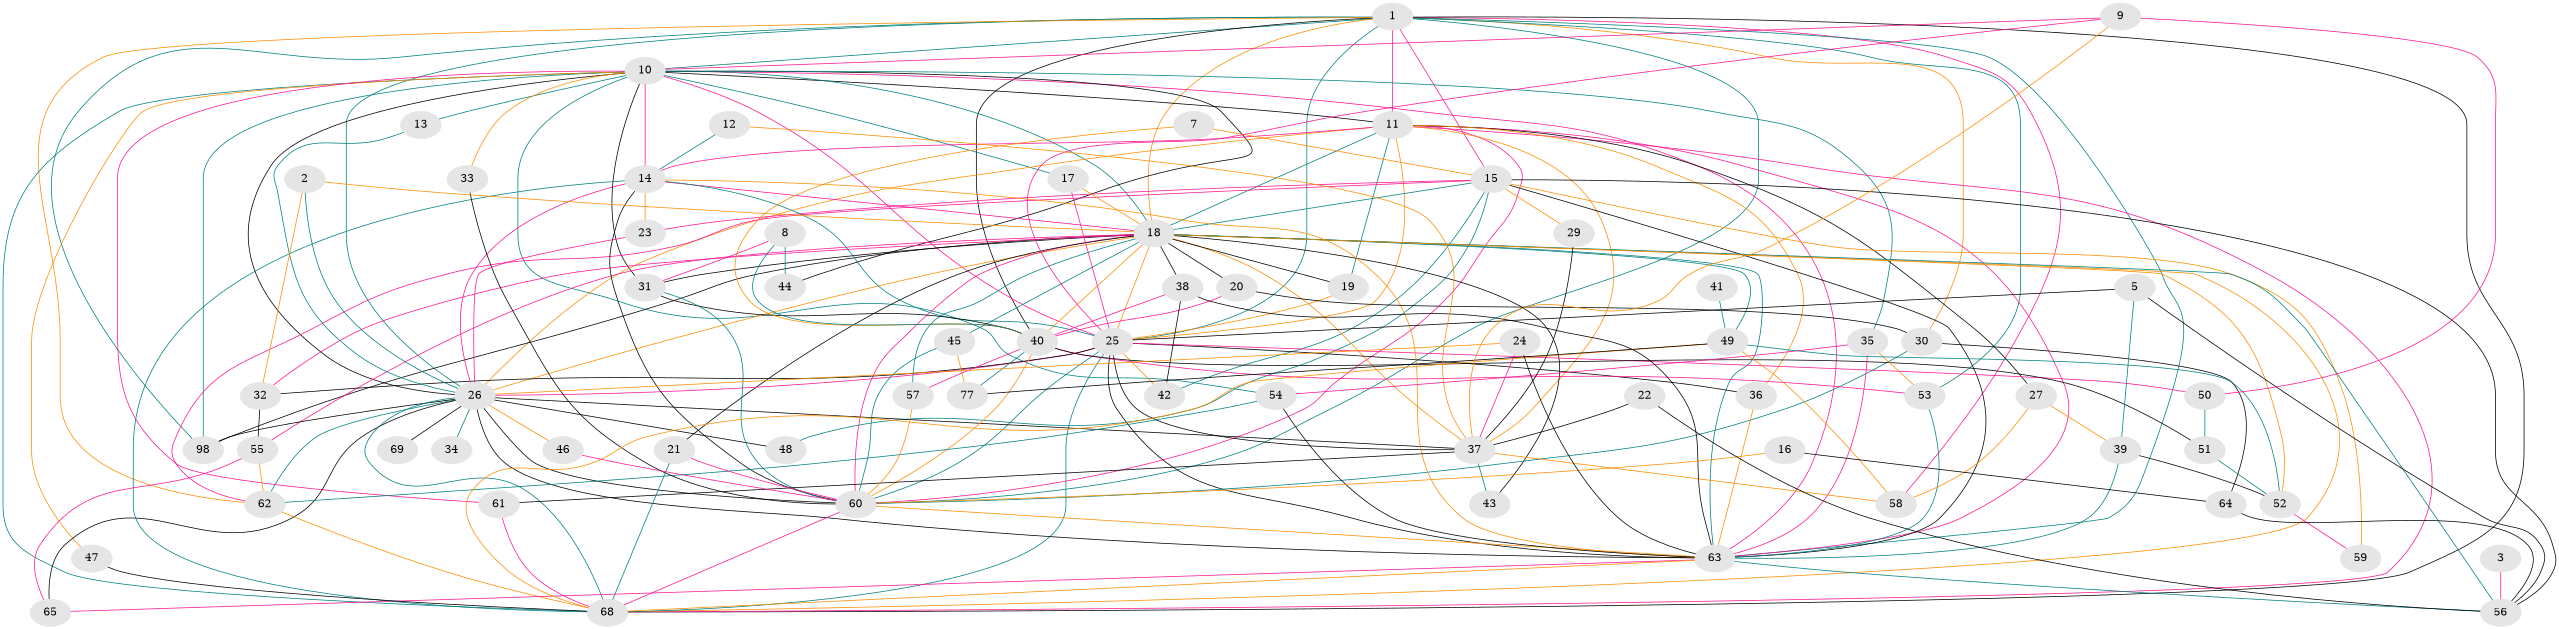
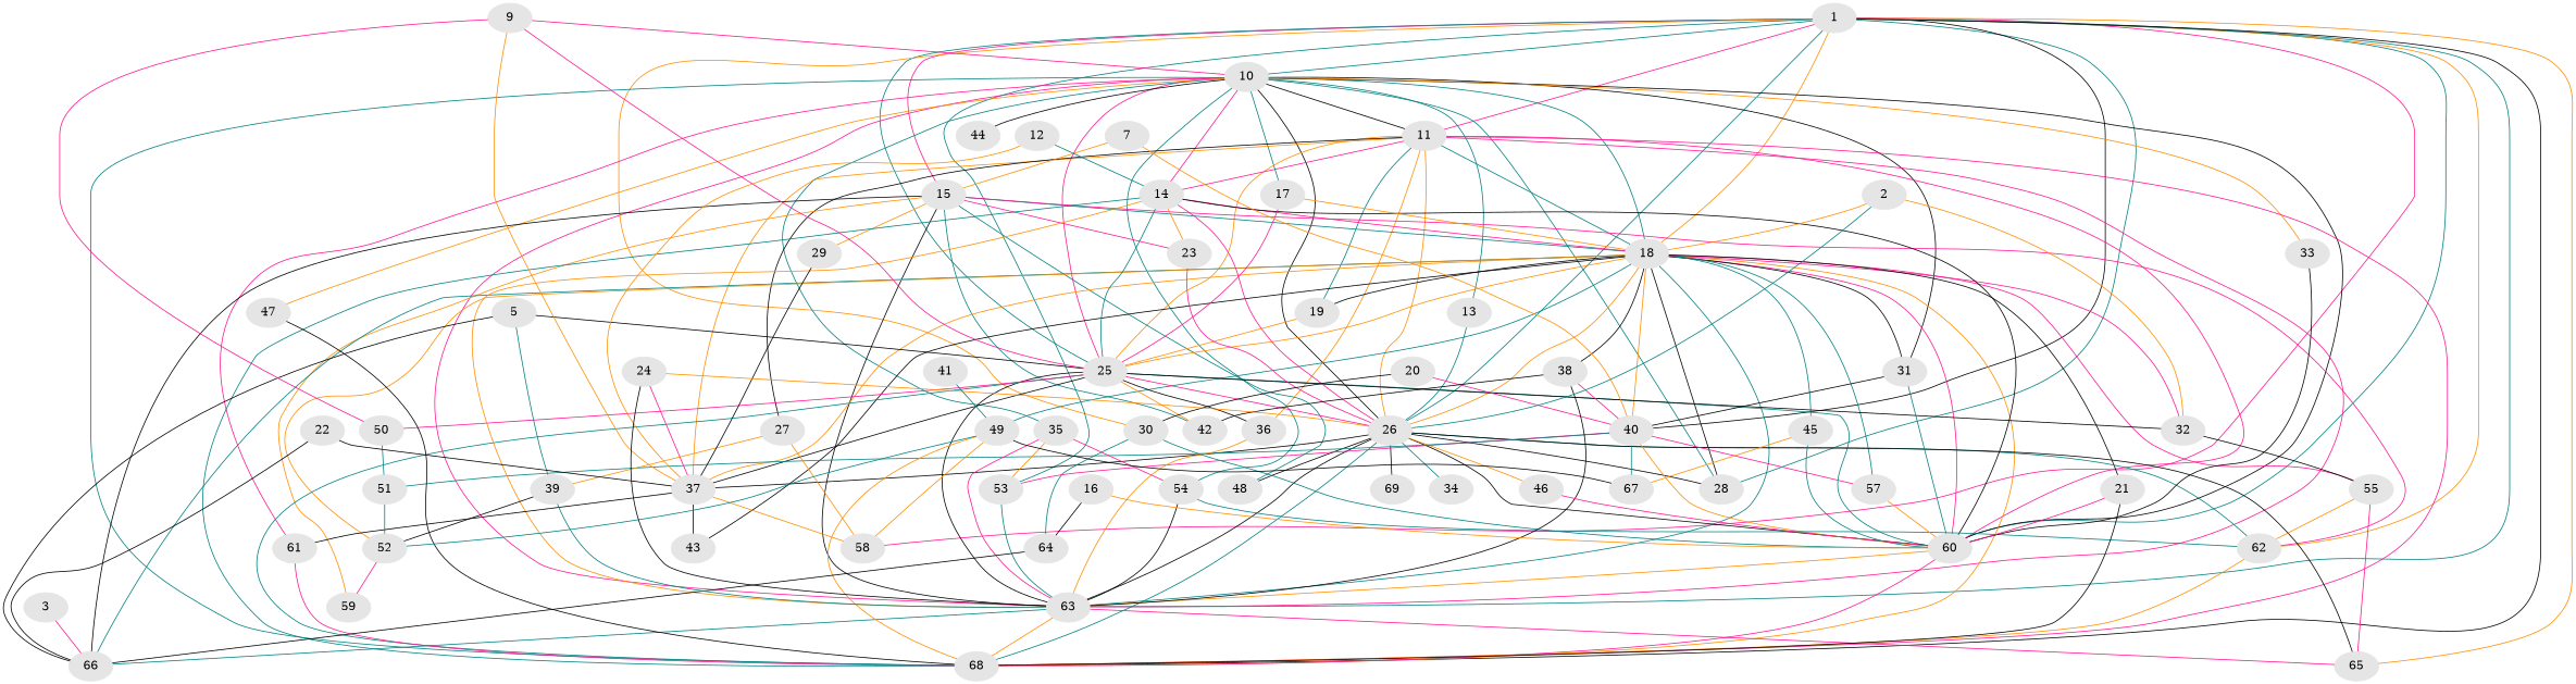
  graph {
    node [color=gray90 style=filled]
    edge [color=teal weight=1.0]
    1
    10
    11
    15
    18
    25
    26
-   28 [label=98]
+   28
    30
    40
    53
    58
    60
    62
    63
    65
    68
    14
    54
    31
    44
    13
    17
    33
    35
    47
    61
    37
    19
    27
    36
    23
-   66 [label=56]
+   66
    59
    29
    42
    48
    32
    20
    38
    43
    45
    49
    52
    55
    57
    21
    50
    69
    34
    46
    64
    51
-   67 [label=77]
+   67
    2
    3
    5
    39
    7
-   8
    9
    12
    16
    22
    24
    41
    1 -- 10
    1 -- 11 [color=deeppink weight=2.0]
    1 -- 15 [color=deeppink]
    1 -- 18 [color=darkorange]
    1 -- 25
    1 -- 26
    1 -- 28
    1 -- 30 [color=darkorange weight=2.0]
    1 -- 40 [color=black]
    1 -- 53
    1 -- 58 [color=deeppink]
    1 -- 60
    1 -- 62 [color=darkorange]
    1 -- 63
+   1 -- 65 [color=darkorange]
    1 -- 68 [color=black]
    10 -- 11 [color=black]
    10 -- 18 [weight=2.0]
    10 -- 25 [color=deeppink]
    10 -- 26 [color=black]
    10 -- 28
+   10 -- 60 [color=black]
    10 -- 63 [color=deeppink]
    10 -- 68 [weight=2.0]
    10 -- 14 [color=deeppink]
    10 -- 54
    10 -- 31 [color=black]
    10 -- 44 [color=black]
    10 -- 13
    10 -- 17
    10 -- 33 [color=darkorange]
    10 -- 35
    10 -- 47 [color=darkorange]
    10 -- 61 [color=deeppink]
    11 -- 18 [weight=2.0]
    11 -- 25 [color=darkorange]
    11 -- 26 [color=darkorange weight=2.0]
    11 -- 60 [color=deeppink]
    11 -- 63 [color=deeppink]
    11 -- 68 [color=deeppink]
    11 -- 14 [color=deeppink]
    11 -- 37 [color=darkorange]
    11 -- 19
    11 -- 27 [color=black]
    11 -- 36 [color=darkorange]
    15 -- 18
    15 -- 62 [color=deeppink]
    15 -- 63 [color=black]
    15 -- 23 [color=deeppink]
    15 -- 66 [color=black]
    15 -- 59 [color=darkorange]
    15 -- 29 [color=darkorange]
    15 -- 42
    15 -- 48
    18 -- 25 [color=darkorange weight=3.0]
    18 -- 26 [color=darkorange]
    18 -- 28 [color=black]
    18 -- 40 [color=darkorange]
    18 -- 60 [color=deeppink weight=2.0]
    18 -- 63 [weight=3.0]
    18 -- 68 [color=darkorange weight=2.0]
    18 -- 31 [color=black]
    18 -- 37 [color=darkorange]
    18 -- 19 [color=black]
    18 -- 66
    18 -- 32 [color=deeppink]
-   18 -- 20 [color=black]
    18 -- 38 [color=black]
    18 -- 43 [color=black]
    18 -- 45
    18 -- 49 [weight=2.0]
    18 -- 52 [color=darkorange]
    18 -- 55 [color=deeppink]
    18 -- 57
    18 -- 21 [color=black]
    25 -- 26 [color=deeppink weight=2.0]
    25 -- 60
    25 -- 63 [color=black weight=2.0]
    25 -- 68 [weight=2.0]
    25 -- 37 [color=black]
    25 -- 36 [color=black]
    25 -- 42 [color=darkorange]
    25 -- 32 [color=black]
    25 -- 50 [color=deeppink]
    26 -- 28 [color=black]
    26 -- 60 [color=black]
    26 -- 62
    26 -- 63 [color=black]
    26 -- 65 [color=black]
    26 -- 68
    26 -- 37 [color=black]
    26 -- 48 [color=black]
    26 -- 69 [color=black]
    26 -- 34 [weight=2.0]
    26 -- 46 [color=darkorange]
    30 -- 60
-   30 -- 64 [color=black]
+   30 -- 64
    40 -- 53 [color=deeppink]
    40 -- 60 [color=darkorange]
    40 -- 57 [color=deeppink]
-   40 -- 51 [color=black]
+   40 -- 51
    40 -- 67
    53 -- 63
    60 -- 63 [color=darkorange]
    60 -- 68 [color=deeppink]
    62 -- 68 [color=darkorange]
    63 -- 65 [color=deeppink]
    63 -- 68 [color=darkorange]
    63 -- 66
    14 -- 18 [color=deeppink weight=2.0]
    14 -- 25
    14 -- 26 [color=deeppink]
    14 -- 60 [color=black weight=2.0]
    14 -- 63 [color=darkorange]
    14 -- 68 [weight=2.0]
    14 -- 23 [color=darkorange]
    54 -- 62
    54 -- 63 [color=black]
    31 -- 40 [color=black]
    31 -- 60 [weight=2.0]
    13 -- 26
    17 -- 18 [color=darkorange]
    17 -- 25 [color=deeppink]
    33 -- 60 [color=black]
    35 -- 53 [color=darkorange]
    35 -- 63 [color=deeppink]
    35 -- 54 [color=deeppink]
    47 -- 68 [color=black]
    61 -- 68 [color=deeppink]
    37 -- 58 [color=darkorange]
    37 -- 61 [color=black]
-   37 -- 43
+   37 -- 43 [color=black]
    19 -- 25 [color=darkorange]
    27 -- 58 [color=darkorange]
    27 -- 39 [color=darkorange]
    36 -- 63 [color=darkorange]
    23 -- 26 [color=deeppink]
    29 -- 37 [color=black]
    32 -- 55 [color=black]
    20 -- 30 [color=black]
    20 -- 40 [color=deeppink]
    38 -- 40 [color=deeppink]
    38 -- 63 [color=black]
    38 -- 42 [color=black]
    45 -- 60
    45 -- 67 [color=darkorange]
    49 -- 58 [color=darkorange]
    49 -- 68 [color=darkorange]
    49 -- 52
    49 -- 67 [color=black]
    52 -- 59 [color=deeppink]
    55 -- 62 [color=darkorange]
    55 -- 65 [color=deeppink]
    57 -- 60 [color=darkorange]
    21 -- 60 [color=deeppink]
-   21 -- 68
+   21 -- 68 [color=black]
    50 -- 51
    46 -- 60 [color=deeppink]
    64 -- 66 [color=black]
    51 -- 52
    2 -- 18 [color=darkorange]
    2 -- 26
    2 -- 32 [color=darkorange]
    3 -- 66 [color=deeppink]
    5 -- 25 [color=black]
    5 -- 66 [color=black]
    5 -- 39
    39 -- 63
    39 -- 52 [color=black]
    7 -- 15 [color=darkorange]
    7 -- 40 [color=darkorange]
-   8 -- 40
-   8 -- 31 [color=deeppink]
-   8 -- 44
    9 -- 10 [color=deeppink]
    9 -- 25 [color=deeppink]
    9 -- 37 [color=darkorange]
    9 -- 50 [color=deeppink]
    12 -- 14
    12 -- 37 [color=darkorange]
    16 -- 60 [color=darkorange]
    16 -- 64 [color=black]
    22 -- 37 [color=black]
    22 -- 66 [color=black]
    24 -- 26 [color=darkorange]
    24 -- 63 [color=black]
    24 -- 37 [color=deeppink]
    41 -- 49
  }
